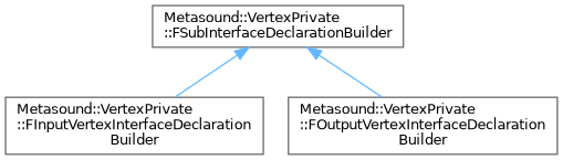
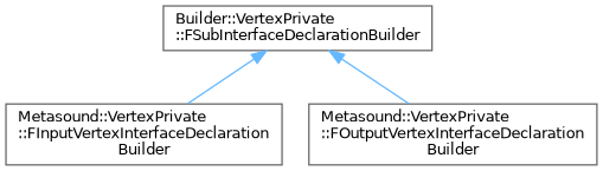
  digraph {
    rankdir=TB
    fontname="DejaVu Sans"
    node [color=grey40 fillcolor=white fontname="DejaVu Sans" fontsize=10 shape=box style=filled]
    edge [color=steelblue1 dir=back fontname="DejaVu Sans" fontsize=10 labelfontname=Helvetica labelfontsize=10 style=solid]
-   n1 [height=0.2 label="Metasound::VertexPrivate\l::FSubInterfaceDeclarationBuilder" width=0.4]
+   n1 [height=0.2 label="Builder::VertexPrivate\l::FSubInterfaceDeclarationBuilder" width=0.4]
    n2 [height=0.2 label="Metasound::VertexPrivate\l::FInputVertexInterfaceDeclaration\lBuilder" width=0.4]
    n3 [height=0.2 label="Metasound::VertexPrivate\l::FOutputVertexInterfaceDeclaration\lBuilder" width=0.4]
    n1 -> n2
    n1 -> n3
  }
